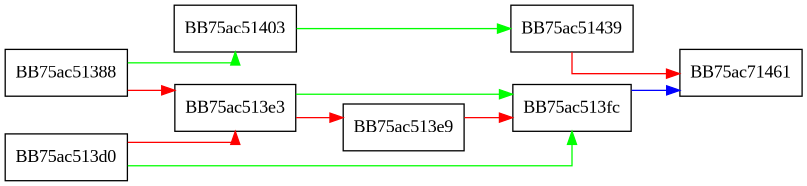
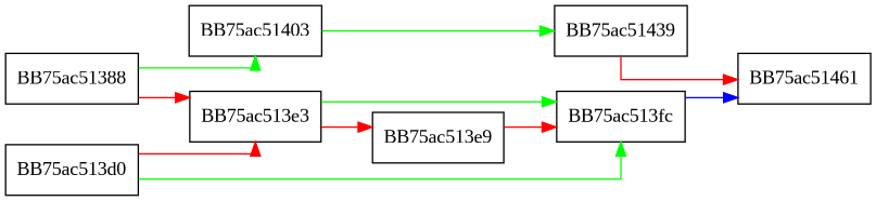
  digraph {
    fontname="Liberation Serif"
    rankdir=LR
    splines=ortho
    node [fontname="Liberation Serif" shape=box]
    edge [color=red fontname="Liberation Serif"]
    BB75ac51388
    BB75ac51403
    BB75ac513e3
    BB75ac51439
    BB75ac513d0
    BB75ac513fc
-   BB75ac51461 [label=BB75ac71461]
+   BB75ac51461
    BB75ac513e9
    BB75ac51388 -> BB75ac51403 [color=green]
    BB75ac51388 -> BB75ac513e3
    BB75ac51403 -> BB75ac51439 [color=green]
    BB75ac513e3 -> BB75ac513fc [color=green]
    BB75ac513e3 -> BB75ac513e9
    BB75ac51439 -> BB75ac51461
    BB75ac513d0 -> BB75ac513e3
    BB75ac513d0 -> BB75ac513fc [color=green]
    BB75ac513fc -> BB75ac51461 [color=blue]
    BB75ac513e9 -> BB75ac513fc
  }
